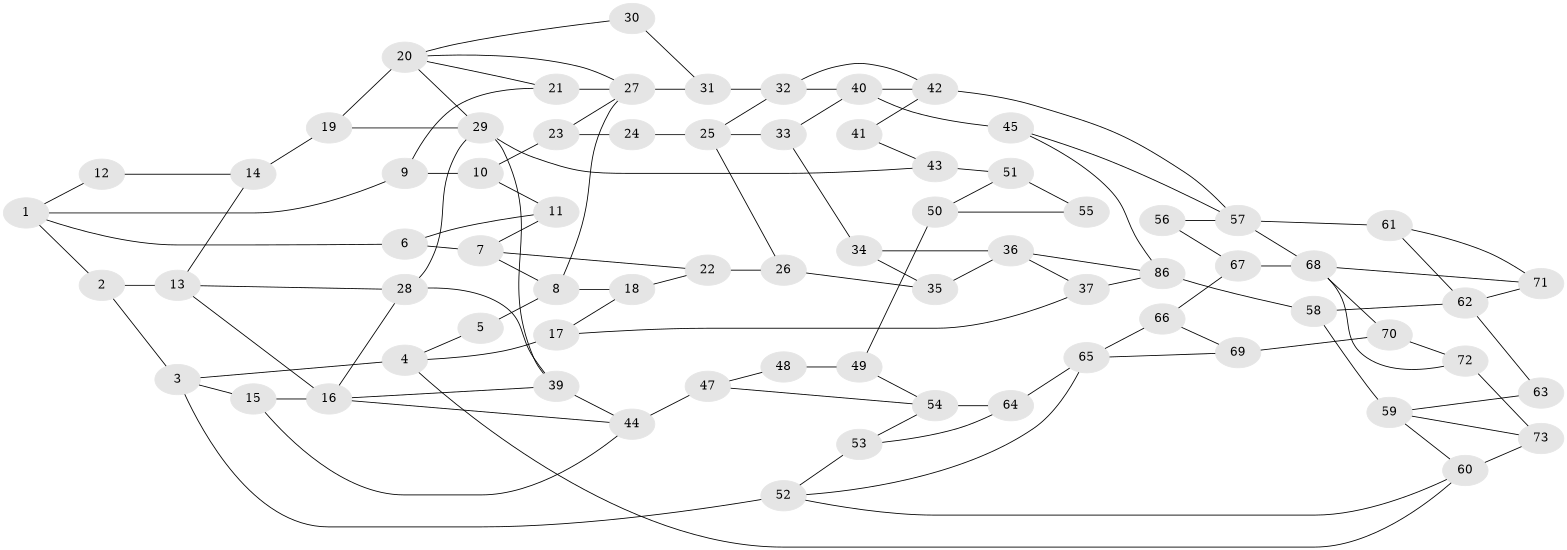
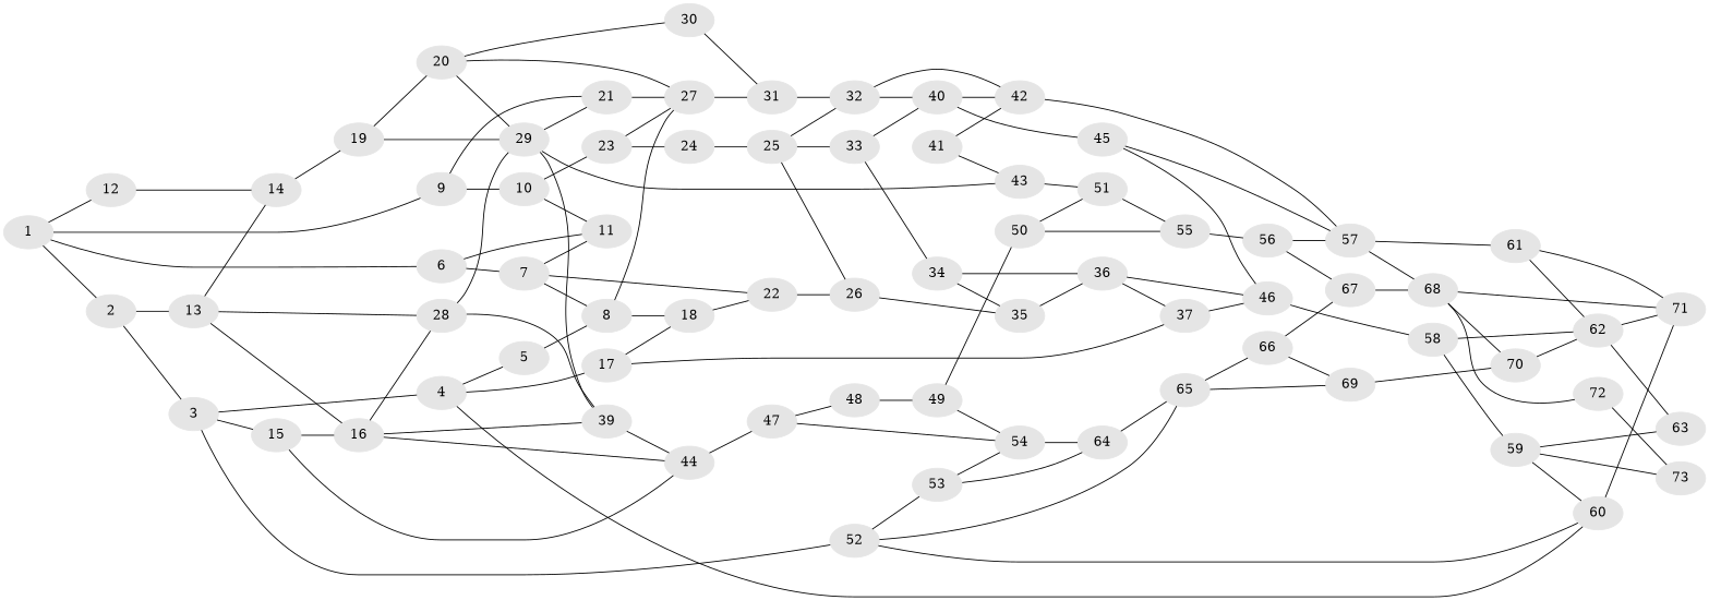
  graph {
    rankdir=LR
    node [color=gray90 style=filled]
    edge [weight=1.0]
    1
    2
    6
    9
    12
    3
    13
    7
    11
    10
    21
    14
    4
    15
    52
    16
    28
    5
    17
    60
    44
    53
    65
    8
    18
    37
    73
    27
    22
    26
    23
    24
    19
    39
    29
    20
    47
-   46 [label=86]
+   46
    30
    43
    31
    35
    25
    32
    33
    40
    42
    34
    36
    51
    45
    57
    58
    41
    61
    68
    55
    48
    54
    59
    62
    49
    64
    50
    56
    66
    69
    67
    71
    70
    72
    63
    1 -- 2
    1 -- 6
    1 -- 9
    1 -- 12 [weight=2.0]
    2 -- 3
    2 -- 13
    6 -- 7
    6 -- 11
    9 -- 10
    9 -- 21
    12 -- 14
    3 -- 4
    3 -- 15
    3 -- 52
    13 -- 14 [weight=2.0]
    13 -- 16
    13 -- 28
    7 -- 11
    7 -- 8 [weight=3.0]
    7 -- 22
    10 -- 11
    10 -- 23
    21 -- 27 [weight=2.0]
    14 -- 19
    4 -- 5
    4 -- 17
    4 -- 60
    15 -- 16
    15 -- 44
    52 -- 60
    52 -- 53
    52 -- 65
    16 -- 28
    16 -- 44 [weight=2.0]
    16 -- 39
    28 -- 39
    28 -- 29
    5 -- 8 [weight=2.0]
    17 -- 18
    17 -- 37
-   60 -- 73
+   60 -- 71
    44 -- 47 [weight=2.0]
    53 -- 54
    53 -- 64
    65 -- 66
    65 -- 69 [weight=3.0]
    8 -- 18
    8 -- 27
    18 -- 22
    37 -- 46
    27 -- 31
    22 -- 26
    26 -- 35
    23 -- 27
    23 -- 24
    24 -- 25
    19 -- 29
    19 -- 20
    39 -- 44
    29 -- 39
    29 -- 43
-   20 -- 21
+   29 -- 21
    20 -- 27
    20 -- 29
    20 -- 30
    47 -- 48 [weight=3.0]
    47 -- 54
    46 -- 58 [weight=2.0]
    30 -- 31
    43 -- 51
    31 -- 32
    35 -- 36
    25 -- 26
    25 -- 32
    25 -- 33
    32 -- 40
    32 -- 42
    33 -- 40 [weight=2.0]
    33 -- 34 [weight=2.0]
    40 -- 42
    40 -- 45 [weight=2.0]
    42 -- 57
    34 -- 35
    34 -- 36 [weight=3.0]
    36 -- 37
    36 -- 46
    51 -- 55
    45 -- 46
    45 -- 57
    57 -- 61 [weight=2.0]
    57 -- 68
    58 -- 59 [weight=2.0]
    58 -- 62
    41 -- 43
    41 -- 42
    61 -- 62 [weight=3.0]
    61 -- 71
    68 -- 71
    68 -- 70
    68 -- 72
+   55 -- 56
    48 -- 49 [weight=2.0]
    54 -- 64
    59 -- 60
    59 -- 73
    59 -- 63 [weight=2.0]
    62 -- 71
    62 -- 63
    49 -- 54
    49 -- 50 [weight=3.0]
    64 -- 65
    50 -- 51
    50 -- 55
    56 -- 57
    56 -- 67
    66 -- 69
    66 -- 67
    69 -- 70 [weight=2.0]
    67 -- 68 [weight=2.0]
-   70 -- 72
+   70 -- 62
    72 -- 73
  }
